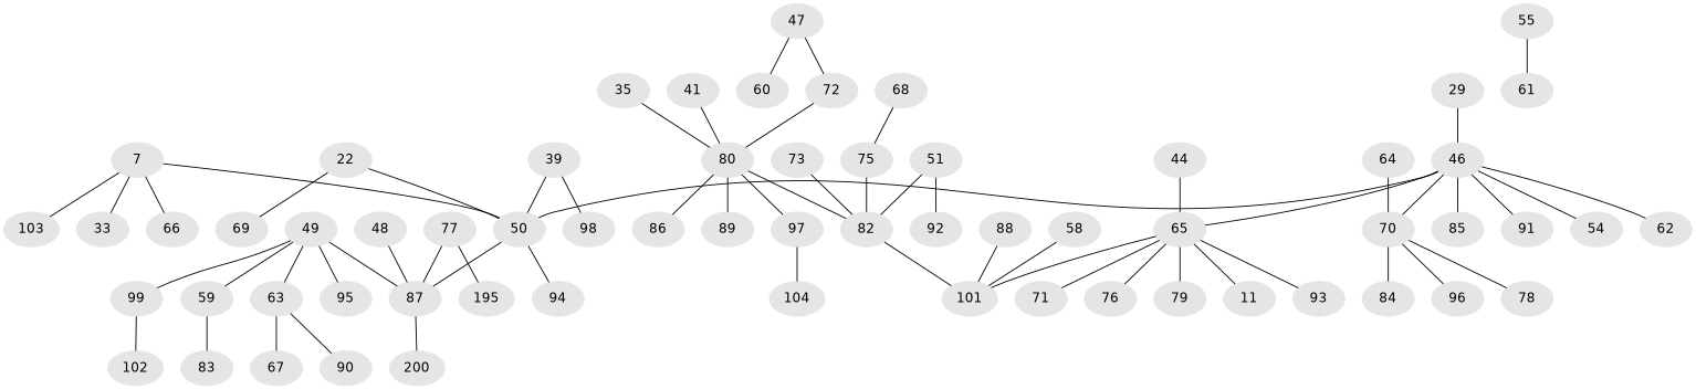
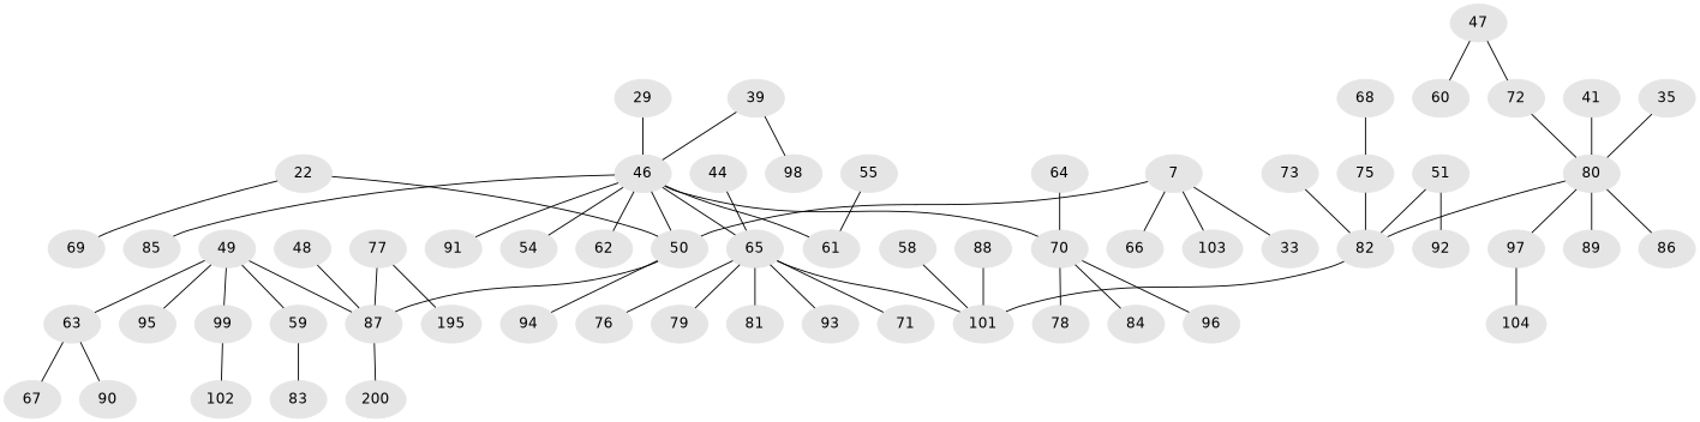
  graph {
    fontname="DejaVu Sans"
    node [color=gray90 fontname="DejaVu Sans" style=filled]
    edge [fontname="DejaVu Sans"]
    7
    33
    50 [super="+5"]
    66
    103
    87 [super="+25+45"]
    94
    22
    69
    46 [super="+4+21+32+36"]
    65 [super="+37+24+38"]
    54
    61 [super="+16"]
    62
    70 [super="+52"]
    85
    91
    29
    80 [super="+34+74"]
    82 [super="+13+40+43"]
    86
    89
    97
    35
    39
    98
    41
    101 [super="+20"]
    71
    76
    79
-   81 [label=11]
+   81
    93
    44
    78
    84
    96
    47
    60
    72 [super="+42"]
    n41 [label=200]
    48
    49 [super="+31"]
    59
    63 [super="+53"]
    95
    99 [super="+57"]
    83
    67
    90
    102
    51
    92
    55
    58
    64
    75 [super="+56"]
    68
    73
    77
    n61 [label=195]
    104
    88
    7 -- 33
    7 -- 50
    7 -- 66
    7 -- 103
    50 -- 87
    50 -- 94
    87 -- n41
    22 -- 50
    22 -- 69
    46 -- 50
    46 -- 65
    46 -- 54
+   46 -- 61
    46 -- 62
    46 -- 70
    46 -- 85
    46 -- 91
    65 -- 101
    65 -- 71
    65 -- 76
    65 -- 79
    65 -- 81
    65 -- 93
    70 -- 78
    70 -- 84
    70 -- 96
    29 -- 46
    80 -- 82
    80 -- 86
    80 -- 89
    80 -- 97
    82 -- 101
    97 -- 104
    35 -- 80
-   39 -- 50
+   39 -- 46
    39 -- 98
    41 -- 80
    44 -- 65
    47 -- 60
    47 -- 72
    72 -- 80
    48 -- 87
    49 -- 87
    49 -- 59
    49 -- 63
    49 -- 95
    49 -- 99
    59 -- 83
    63 -- 67
    63 -- 90
    99 -- 102
    51 -- 82
    51 -- 92
    55 -- 61
    58 -- 101
    64 -- 70
    75 -- 82
    68 -- 75
    73 -- 82
    77 -- 87
    77 -- n61
    88 -- 101
  }
